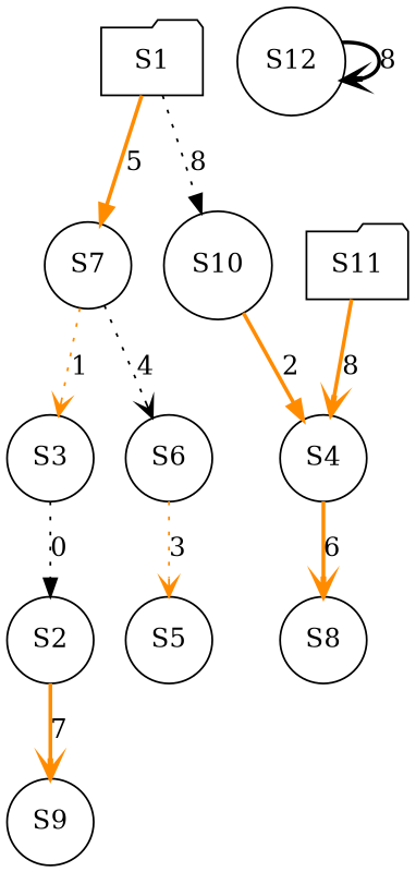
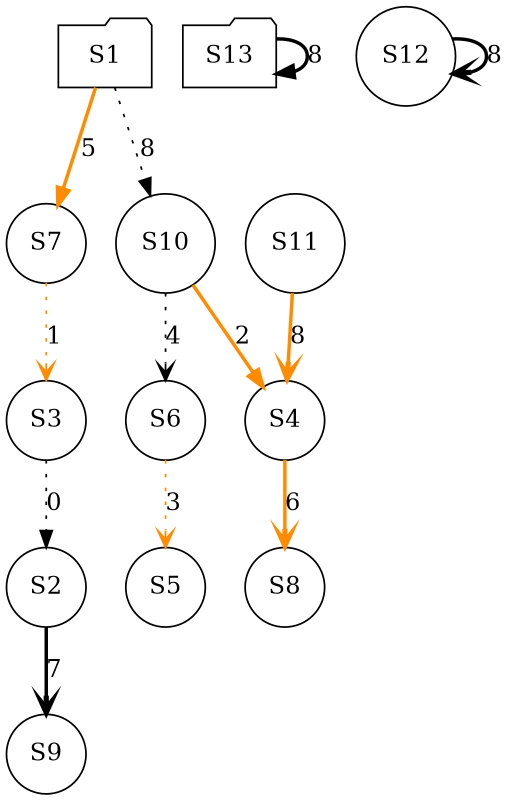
  strict digraph {
    node [shape=circle]
    edge [arrowhead=vee color=darkorange style=bold]
    S3
    S2
    S9
    S7
    S10
    S4
    S6
    S8
    S5
-   S11 [shape=folder]
+   S11
+   S13 [shape=folder]
    S1 [shape=folder]
    S12
    S3 -> S2 [arrowhead=normal color=black label=0 style=dotted]
-   S2 -> S9 [label=7]
+   S2 -> S9 [color=black label=7]
    S7 -> S3 [label=1 style=dotted]
    S10 -> S4 [arrowhead=normal label=2]
-   S7 -> S6 [color=black label=4 style=dotted]
+   S10 -> S6 [color=black label=4 style=dotted]
    S4 -> S8 [label=6]
    S6 -> S5 [label=3 style=dotted]
    S11 -> S4 [label=8]
+   S13 -> S13 [arrowhead=normal color=black label=8]
    S1 -> S7 [arrowhead=normal label=5]
    S1 -> S10 [arrowhead=normal color=black label=8 style=dotted]
    S12 -> S12 [color=black label=8]
  }
